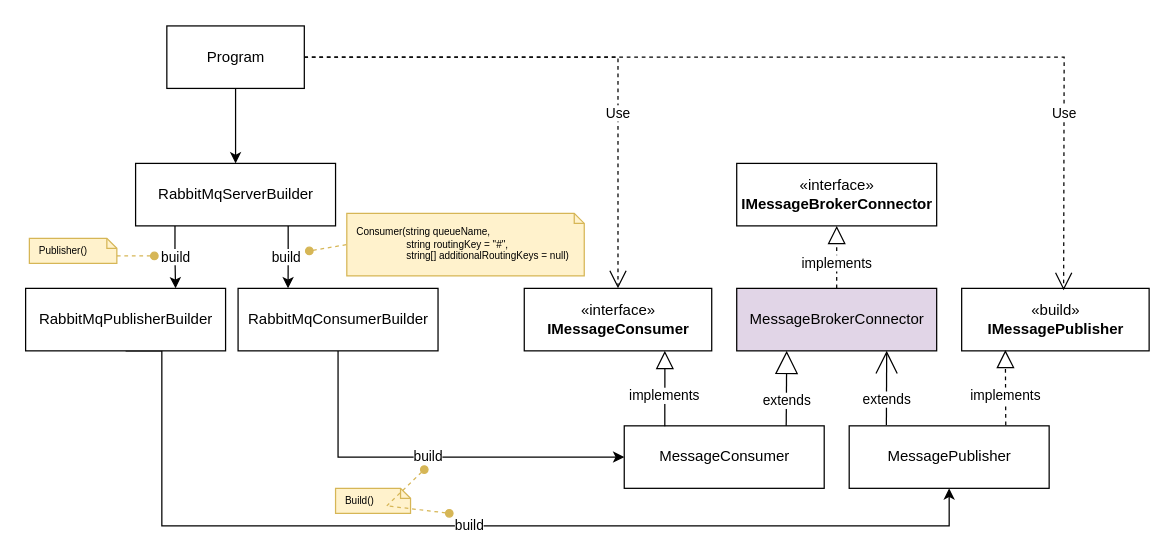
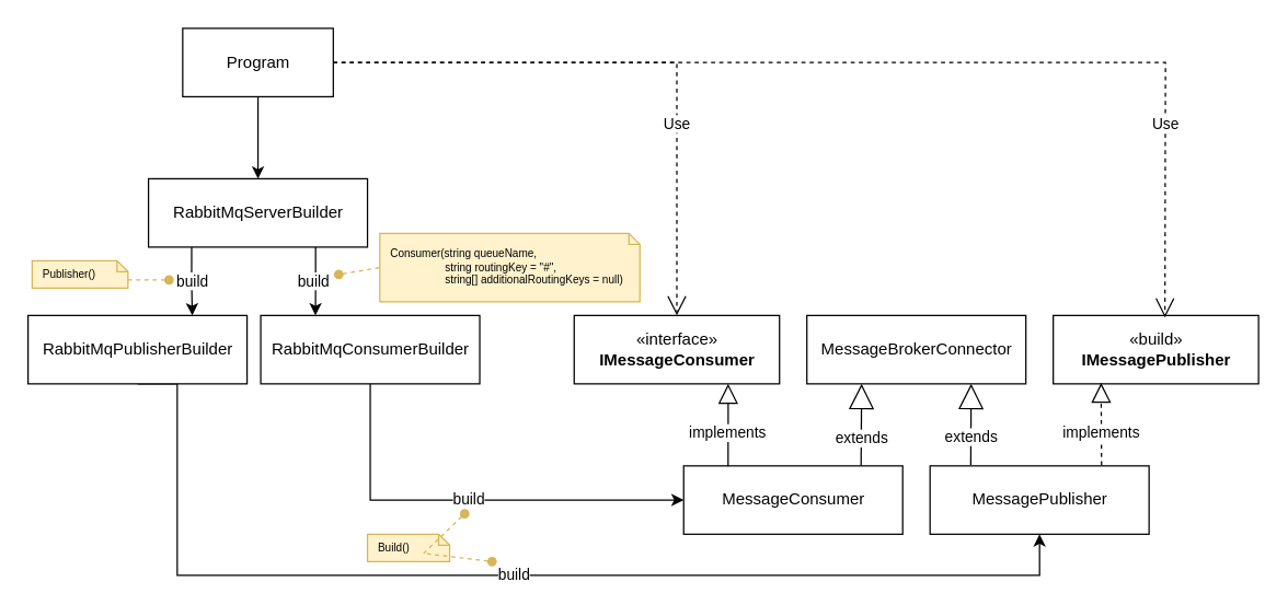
  <mxCell id="0" />
  <mxCell id="1" parent="0" />
- <mxCell id="2" value="«interface»&lt;br&gt;&lt;span style=&quot;font-size: 12px;&quot;&gt;&lt;b&gt;IMessageBrokerConnector&lt;/b&gt;&lt;/span&gt;" style="html=1;" vertex="1" parent="1"><mxGeometry x="589" y="130" width="160" height="50" as="geometry" /></mxCell>
  <mxCell id="3" value="build" style="edgeStyle=orthogonalEdgeStyle;rounded=0;orthogonalLoop=1;jettySize=auto;html=1;exitX=0.197;exitY=1.003;exitDx=0;exitDy=0;entryX=0.75;entryY=0;entryDx=0;entryDy=0;exitPerimeter=0;" edge="1" parent="1" source="5" target="7"><mxGeometry relative="1" as="geometry" /></mxCell>
  <mxCell id="4" value="build&amp;nbsp;" style="edgeStyle=orthogonalEdgeStyle;rounded=0;orthogonalLoop=1;jettySize=auto;html=1;exitX=0.763;exitY=1;exitDx=0;exitDy=0;entryX=0.25;entryY=0;entryDx=0;entryDy=0;exitPerimeter=0;" edge="1" parent="1" source="5" target="9"><mxGeometry relative="1" as="geometry" /></mxCell>
  <mxCell id="5" value="RabbitMqServerBuilder" style="html=1;" vertex="1" parent="1"><mxGeometry x="108" y="130" width="160" height="50" as="geometry" /></mxCell>
  <mxCell id="6" value="build" style="edgeStyle=orthogonalEdgeStyle;rounded=0;orthogonalLoop=1;jettySize=auto;html=1;exitX=0.5;exitY=1;exitDx=0;exitDy=0;entryX=0.5;entryY=1;entryDx=0;entryDy=0;" edge="1" parent="1" source="7" target="14"><mxGeometry relative="1" as="geometry"><Array as="points"><mxPoint x="129" y="420" /><mxPoint x="759" y="420" /></Array></mxGeometry></mxCell>
  <mxCell id="7" value="RabbitMqPublisherBuilder" style="html=1;" vertex="1" parent="1"><mxGeometry x="20" y="230" width="160" height="50" as="geometry" /></mxCell>
  <mxCell id="8" value="build" style="edgeStyle=orthogonalEdgeStyle;rounded=0;orthogonalLoop=1;jettySize=auto;html=1;entryX=0;entryY=0.5;entryDx=0;entryDy=0;exitX=0.5;exitY=1;exitDx=0;exitDy=0;" edge="1" parent="1" source="9" target="13"><mxGeometry relative="1" as="geometry" /></mxCell>
  <mxCell id="9" value="RabbitMqConsumerBuilder" style="html=1;" vertex="1" parent="1"><mxGeometry x="190" y="230" width="160" height="50" as="geometry" /></mxCell>
  <mxCell id="10" value="«interface»&lt;br&gt;&lt;span style=&quot;font-size: 12px;&quot;&gt;&lt;b&gt;IMessageConsumer&lt;/b&gt;&lt;/span&gt;" style="html=1;" vertex="1" parent="1"><mxGeometry x="419" y="230" width="150" height="50" as="geometry" /></mxCell>
  <mxCell id="11" value="«build»&lt;br&gt;&lt;span style=&quot;font-size: 12px;&quot;&gt;&lt;b&gt;IMessagePublisher&lt;/b&gt;&lt;/span&gt;" style="html=1;" vertex="1" parent="1"><mxGeometry x="769" y="230" width="150" height="50" as="geometry" /></mxCell>
- <mxCell id="12" value="MessageBrokerConnector" style="html=1;fillColor=#e1d5e7;" vertex="1" parent="1"><mxGeometry x="589" y="230" width="160" height="50" as="geometry" /></mxCell>
+ <mxCell id="12" value="MessageBrokerConnector" style="html=1;" vertex="1" parent="1"><mxGeometry x="589" y="230" width="160" height="50" as="geometry" /></mxCell>
  <mxCell id="13" value="MessageConsumer" style="html=1;" vertex="1" parent="1"><mxGeometry x="499" y="340" width="160" height="50" as="geometry" /></mxCell>
  <mxCell id="14" value="MessagePublisher" style="html=1;" vertex="1" parent="1"><mxGeometry x="679" y="340" width="160" height="50" as="geometry" /></mxCell>
- <mxCell id="15" value="implements" style="endArrow=block;dashed=1;endFill=0;endSize=12;html=1;rounded=0;entryX=0.5;entryY=1;entryDx=0;entryDy=0;" edge="1" parent="1" source="12" target="2"><mxGeometry x="-0.2" width="160" relative="1" as="geometry"><mxPoint x="359" y="380" as="sourcePoint" /><mxPoint x="519" y="380" as="targetPoint" /><mxPoint as="offset" /></mxGeometry></mxCell>
  <mxCell id="16" value="extends" style="endArrow=block;endSize=16;endFill=0;html=1;rounded=0;entryX=0.25;entryY=1;entryDx=0;entryDy=0;exitX=0.81;exitY=-0.002;exitDx=0;exitDy=0;exitPerimeter=0;" edge="1" parent="1" source="13" target="12"><mxGeometry x="-0.333" width="160" relative="1" as="geometry"><mxPoint x="459" y="330" as="sourcePoint" /><mxPoint x="619" y="330" as="targetPoint" /><mxPoint as="offset" /></mxGeometry></mxCell>
- <mxCell id="17" value="extends" style="endArrow=open;endSize=16;endFill=0;html=1;rounded=0;entryX=0.75;entryY=1;entryDx=0;entryDy=0;exitX=0.186;exitY=-0.012;exitDx=0;exitDy=0;exitPerimeter=0;" edge="1" parent="1" source="14" target="12"><mxGeometry x="-0.333" width="160" relative="1" as="geometry"><mxPoint x="719" y="340" as="sourcePoint" /><mxPoint x="719" y="280" as="targetPoint" /><mxPoint as="offset" /></mxGeometry></mxCell>
+ <mxCell id="17" value="extends" style="endArrow=block;endSize=16;endFill=0;html=1;rounded=0;entryX=0.75;entryY=1;entryDx=0;entryDy=0;exitX=0.186;exitY=-0.012;exitDx=0;exitDy=0;exitPerimeter=0;" edge="1" parent="1" source="14" target="12"><mxGeometry x="-0.333" width="160" relative="1" as="geometry"><mxPoint x="719" y="340" as="sourcePoint" /><mxPoint x="719" y="280" as="targetPoint" /><mxPoint as="offset" /></mxGeometry></mxCell>
  <mxCell id="18" value="implements" style="endArrow=block;dashed=0;endFill=0;endSize=12;html=1;rounded=0;entryX=0.75;entryY=1;entryDx=0;entryDy=0;exitX=0.203;exitY=0.006;exitDx=0;exitDy=0;exitPerimeter=0;" edge="1" parent="1" source="13" target="10"><mxGeometry x="-0.2" width="160" relative="1" as="geometry"><mxPoint x="679" y="240" as="sourcePoint" /><mxPoint x="679" y="190" as="targetPoint" /><mxPoint as="offset" /></mxGeometry></mxCell>
  <mxCell id="19" value="implements" style="endArrow=block;dashed=1;endFill=0;endSize=12;html=1;rounded=0;entryX=0.233;entryY=0.986;entryDx=0;entryDy=0;exitX=0.783;exitY=-0.01;exitDx=0;exitDy=0;exitPerimeter=0;entryPerimeter=0;" edge="1" parent="1" source="14" target="11"><mxGeometry x="-0.2" width="160" relative="1" as="geometry"><mxPoint x="689" y="250" as="sourcePoint" /><mxPoint x="689" y="200" as="targetPoint" /><mxPoint as="offset" /></mxGeometry></mxCell>
  <mxCell id="20" value="" style="edgeStyle=orthogonalEdgeStyle;rounded=0;orthogonalLoop=1;jettySize=auto;html=1;exitX=0.5;exitY=1;exitDx=0;exitDy=0;" edge="1" parent="1" source="21" target="5"><mxGeometry relative="1" as="geometry" /></mxCell>
  <mxCell id="21" value="Program" style="html=1;" vertex="1" parent="1"><mxGeometry x="133" y="20" width="110" height="50" as="geometry" /></mxCell>
  <mxCell id="22" value="Use" style="endArrow=open;endSize=12;dashed=1;html=1;rounded=0;exitX=1;exitY=0.5;exitDx=0;exitDy=0;entryX=0.5;entryY=0;entryDx=0;entryDy=0;" edge="1" parent="1" source="21" target="10"><mxGeometry x="0.358" width="160" relative="1" as="geometry"><mxPoint x="319" y="170" as="sourcePoint" /><mxPoint x="479" y="170" as="targetPoint" /><Array as="points"><mxPoint x="489" y="45" /><mxPoint x="494" y="45" /><mxPoint x="494" y="100" /></Array><mxPoint as="offset" /></mxGeometry></mxCell>
  <mxCell id="23" value="Use" style="endArrow=open;endSize=12;dashed=1;html=1;rounded=0;exitX=1;exitY=0.5;exitDx=0;exitDy=0;entryX=0.544;entryY=0.032;entryDx=0;entryDy=0;entryPerimeter=0;" edge="1" parent="1" source="21" target="11"><mxGeometry x="0.644" width="160" relative="1" as="geometry"><mxPoint x="319" y="170" as="sourcePoint" /><mxPoint x="479" y="170" as="targetPoint" /><Array as="points"><mxPoint x="851" y="45" /></Array><mxPoint as="offset" /></mxGeometry></mxCell>
  <mxCell id="24" value="&lt;div style=&quot;font-size: 8px;&quot;&gt;&lt;span style=&quot;font-size: 8px;&quot;&gt;Consumer(string queueName,&amp;nbsp;&lt;/span&gt;&lt;/div&gt;&lt;div style=&quot;font-size: 8px;&quot;&gt;&lt;span style=&quot;font-size: 8px;&quot;&gt;&amp;nbsp; &amp;nbsp; &amp;nbsp; &amp;nbsp; &amp;nbsp; &amp;nbsp; &amp;nbsp; &amp;nbsp; &amp;nbsp; string routingKey = &quot;#&quot;,&lt;/span&gt;&lt;span style=&quot;background-color: initial; font-size: 8px;&quot;&gt;&amp;nbsp;&lt;/span&gt;&lt;/div&gt;&lt;div style=&quot;font-size: 8px;&quot;&gt;&lt;span style=&quot;background-color: initial; font-size: 8px;&quot;&gt;&amp;nbsp; &amp;nbsp; &amp;nbsp; &amp;nbsp; &amp;nbsp; &amp;nbsp; &amp;nbsp; &amp;nbsp; &amp;nbsp; string[] additionalRoutingKeys = null)&lt;/span&gt;&lt;/div&gt;" style="shape=note;size=8;whiteSpace=wrap;html=1;fontSize=8;align=left;spacingLeft=6;fillColor=#fff2cc;strokeColor=#d6b656;" vertex="1" parent="1"><mxGeometry x="277" y="170" width="190" height="50" as="geometry" /></mxCell>
  <mxCell id="25" value="" style="endArrow=none;dashed=1;html=1;rounded=0;fontSize=10;entryX=0;entryY=0.5;entryDx=0;entryDy=0;entryPerimeter=0;startArrow=oval;startFill=1;fillColor=#fff2cc;strokeColor=#d6b656;" edge="1" parent="1" target="24"><mxGeometry width="50" height="50" relative="1" as="geometry"><mxPoint x="247" y="200" as="sourcePoint" /><mxPoint x="447" y="180" as="targetPoint" /></mxGeometry></mxCell>
  <mxCell id="26" value="&lt;div style=&quot;font-size: 8px;&quot;&gt;&lt;span style=&quot;font-size: 8px;&quot;&gt;Publisher(&lt;/span&gt;&lt;span style=&quot;background-color: initial;&quot;&gt;)&lt;/span&gt;&lt;/div&gt;" style="shape=note;size=8;whiteSpace=wrap;html=1;fontSize=8;align=left;spacingLeft=6;fillColor=#fff2cc;strokeColor=#d6b656;" vertex="1" parent="1"><mxGeometry x="23" y="190" width="70" height="20" as="geometry" /></mxCell>
  <mxCell id="27" value="" style="endArrow=none;dashed=1;html=1;rounded=0;fontSize=10;entryX=0;entryY=0;entryDx=70;entryDy=14;entryPerimeter=0;startArrow=oval;startFill=1;fillColor=#fff2cc;strokeColor=#d6b656;" edge="1" parent="1" target="26"><mxGeometry width="50" height="50" relative="1" as="geometry"><mxPoint x="123" y="204" as="sourcePoint" /><mxPoint x="281" y="205" as="targetPoint" /></mxGeometry></mxCell>
  <mxCell id="28" value="&lt;div style=&quot;font-size: 8px;&quot;&gt;&lt;span style=&quot;font-size: 8px;&quot;&gt;Build(&lt;/span&gt;&lt;span style=&quot;background-color: initial;&quot;&gt;)&lt;/span&gt;&lt;/div&gt;" style="shape=note;size=8;whiteSpace=wrap;html=1;fontSize=8;align=left;spacingLeft=6;fillColor=#fff2cc;strokeColor=#d6b656;" vertex="1" parent="1"><mxGeometry x="268" y="390" width="60" height="20" as="geometry" /></mxCell>
  <mxCell id="29" value="" style="endArrow=none;dashed=1;html=1;rounded=0;fontSize=10;entryX=0;entryY=0;entryDx=41;entryDy=14;entryPerimeter=0;startArrow=oval;startFill=1;fillColor=#fff2cc;strokeColor=#d6b656;" edge="1" parent="1" target="28"><mxGeometry width="50" height="50" relative="1" as="geometry"><mxPoint x="339" y="375" as="sourcePoint" /><mxPoint x="309" y="409" as="targetPoint" /></mxGeometry></mxCell>
  <mxCell id="30" value="" style="endArrow=none;dashed=1;html=1;rounded=0;fontSize=10;entryX=0;entryY=0;entryDx=41;entryDy=14;entryPerimeter=0;startArrow=oval;startFill=1;fillColor=#fff2cc;strokeColor=#d6b656;" edge="1" parent="1" target="28"><mxGeometry width="50" height="50" relative="1" as="geometry"><mxPoint x="359" y="410" as="sourcePoint" /><mxPoint x="297" y="215" as="targetPoint" /></mxGeometry></mxCell>
